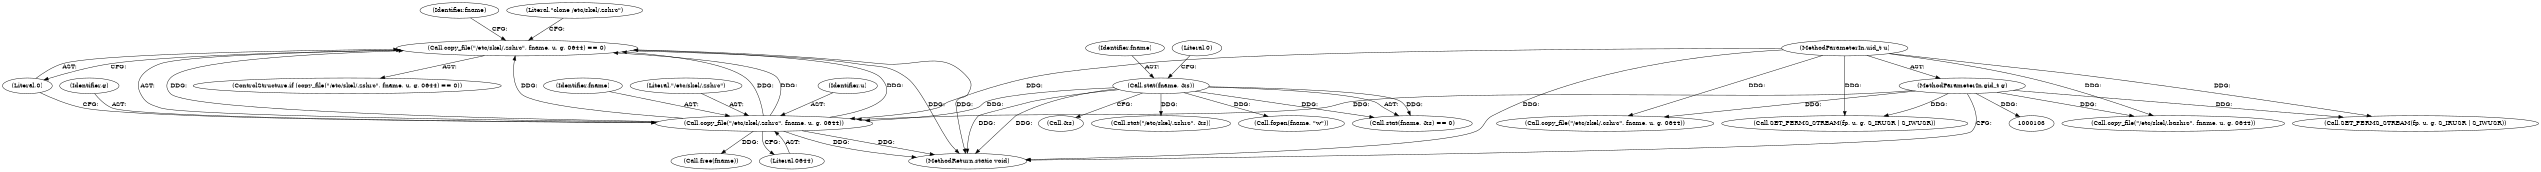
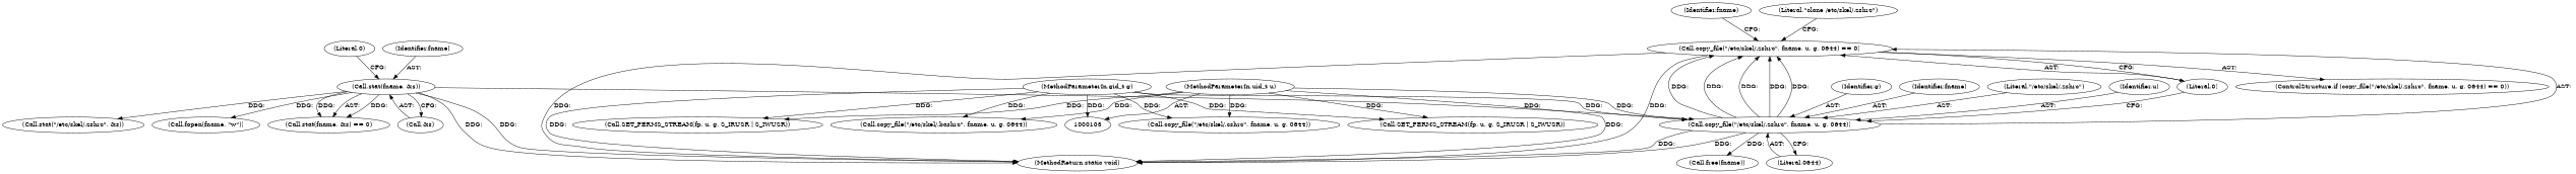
  digraph {
    n1 [label="(Call,copy_file(\"/etc/skel/.zshrc\", fname, u, g, 0644) == 0)"]
    n2 [label="(ControlStructure,if (copy_file(\"/etc/skel/.zshrc\", fname, u, g, 0644) == 0))"]
    n3 [label="(MethodReturn,static void)"]
    n4 [label="(Literal,0)"]
    n5 [label="(Call,copy_file(\"/etc/skel/.zshrc\", fname, u, g, 0644))"]
    n6 [label="(Call,free(fname))"]
    n7 [label="(Literal,0644)"]
    n8 [label="(Call,stat(fname, &s))"]
    n9 [label="(Call,stat(fname, &s) == 0)"]
    n10 [label="(Call,&s)"]
    n11 [label="(Call,stat(\"/etc/skel/.zshrc\", &s))"]
    n12 [label="(Call,fopen(fname, \"w\"))"]
    n13 [label="(MethodParameterIn,uid_t u)"]
    n14 [label="(Call,SET_PERMS_STREAM(fp, u, g, S_IRUSR | S_IWUSR))"]
    n15 [label="(Call,copy_file(\"/etc/skel/.cshrc\", fname, u, g, 0644))"]
    n16 [label="(Call,SET_PERMS_STREAM(fp, u, g, S_IRUSR | S_IWUSR))"]
    n17 [label="(Call,copy_file(\"/etc/skel/.bashrc\", fname, u, g, 0644))"]
    1000103
    n19 [label="(MethodParameterIn,gid_t g)"]
    n20 [label="(Identifier,g)"]
    n21 [label="(Identifier,fname)"]
    n22 [label="(Identifier,fname)"]
    n23 [label="(Literal,0)"]
    n24 [label="(Literal,\"clone /etc/skel/.zshrc\")"]
    n25 [label="(Identifier,fname)"]
    n26 [label="(Literal,\"/etc/skel/.zshrc\")"]
    n27 [label="(Identifier,u)"]
    n1 -> n2 [label="AST: "]
    n1 -> n3 [label="DDG: "]
    n1 -> n3 [label="DDG: "]
    n1 -> n4 [label="CFG: "]
    n4 -> n1 [label="AST: "]
    n4 -> n5 [label="CFG: "]
    n5 -> n1 [label="AST: "]
    n5 -> n1 [label="DDG: "]
    n5 -> n1 [label="DDG: "]
    n5 -> n1 [label="DDG: "]
    n5 -> n1 [label="DDG: "]
    n5 -> n1 [label="DDG: "]
    n5 -> n3 [label="DDG: "]
    n5 -> n3 [label="DDG: "]
    n5 -> n6 [label="DDG: "]
    n5 -> n7 [label="CFG: "]
    n7 -> n5 [label="AST: "]
    n8 -> n3 [label="DDG: "]
    n8 -> n3 [label="DDG: "]
    n8 -> n5 [label="DDG: "]
    n8 -> n9 [label="AST: "]
    n8 -> n9 [label="DDG: "]
    n8 -> n9 [label="DDG: "]
    n8 -> n10 [label="CFG: "]
    n8 -> n11 [label="DDG: "]
    n8 -> n12 [label="DDG: "]
+   n10 -> n8 [label="AST: "]
    n13 -> n3 [label="DDG: "]
    n13 -> n5 [label="DDG: "]
    n13 -> n14 [label="DDG: "]
    n13 -> n15 [label="DDG: "]
    n13 -> n16 [label="DDG: "]
    n13 -> n17 [label="DDG: "]
-   n13 -> n19 [label="AST: "]
-   n19 -> n3 [label="CFG: "]
+   n13 -> 1000103 [label="AST: "]
+   n19 -> n3 [label="DDG: "]
    n19 -> n5 [label="DDG: "]
    n19 -> n14 [label="DDG: "]
    n19 -> n15 [label="DDG: "]
    n19 -> n16 [label="DDG: "]
    n19 -> n17 [label="DDG: "]
    n19 -> 1000103 [label="DDG: "]
    n20 -> n5 [label="AST: "]
    n21 -> n8 [label="AST: "]
    n22 -> n1 [label="CFG: "]
    n23 -> n8 [label="CFG: "]
    n24 -> n1 [label="CFG: "]
    n25 -> n5 [label="AST: "]
    n26 -> n5 [label="AST: "]
    n27 -> n5 [label="AST: "]
  }
